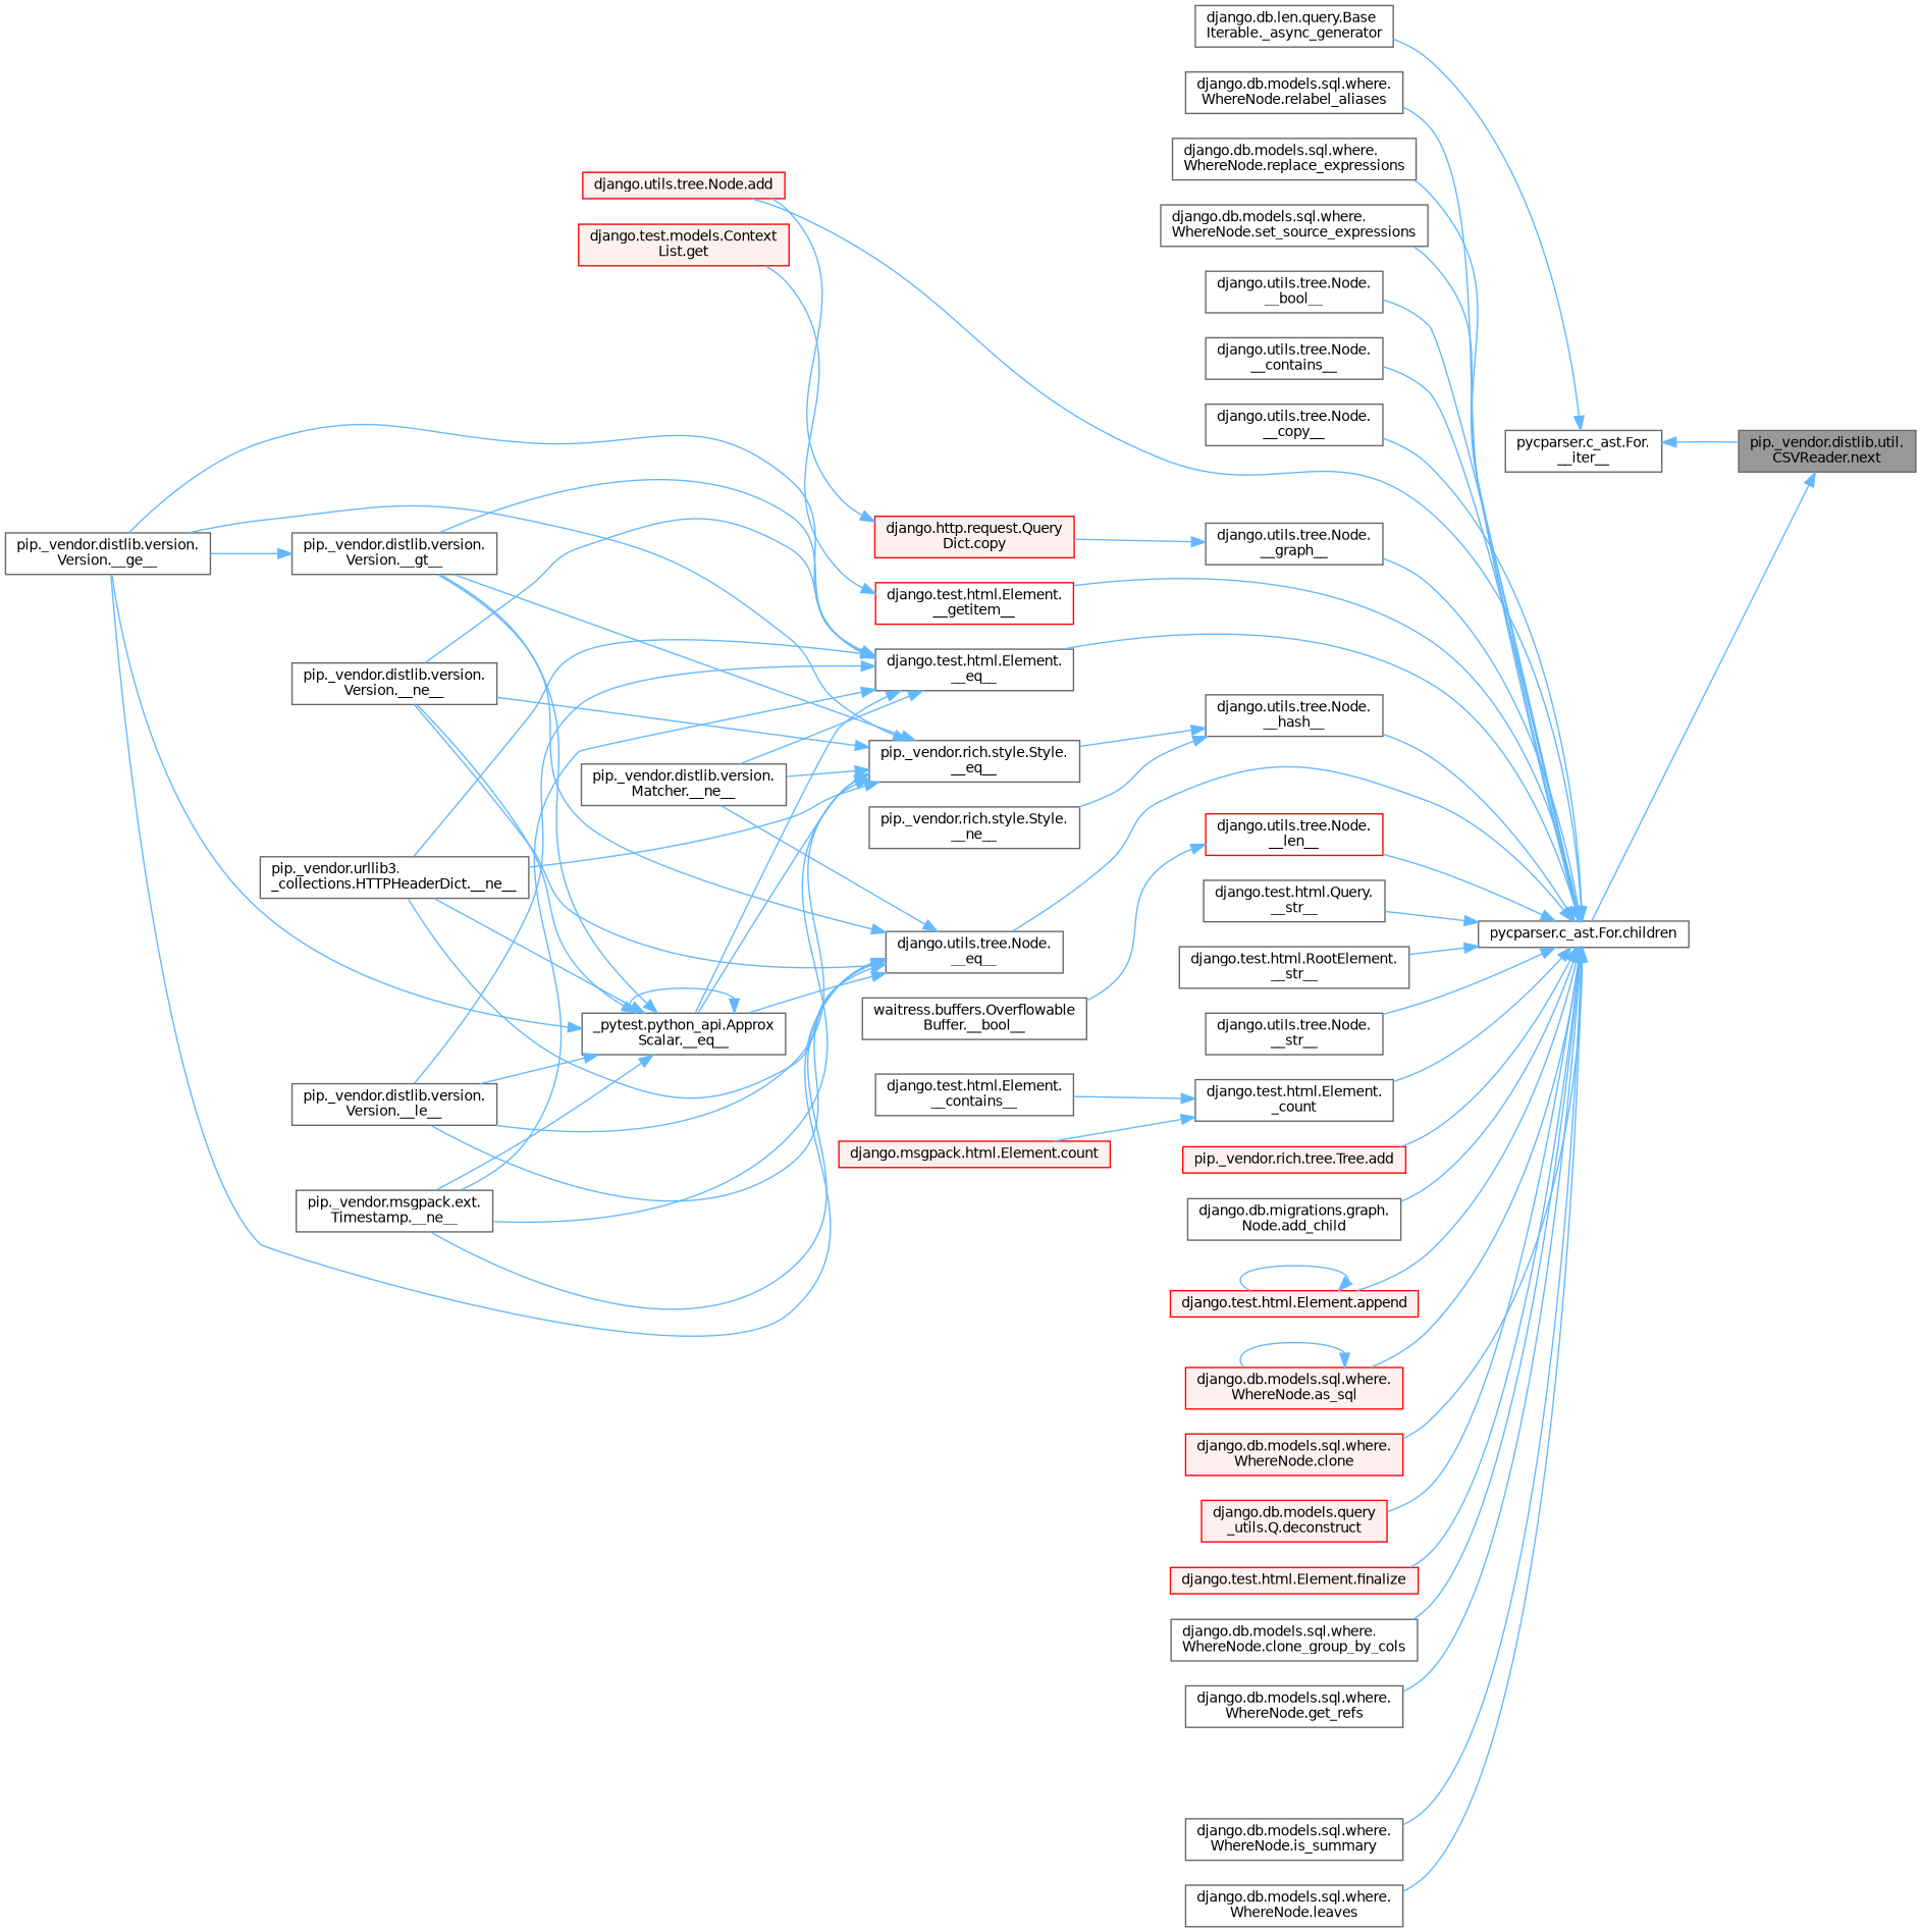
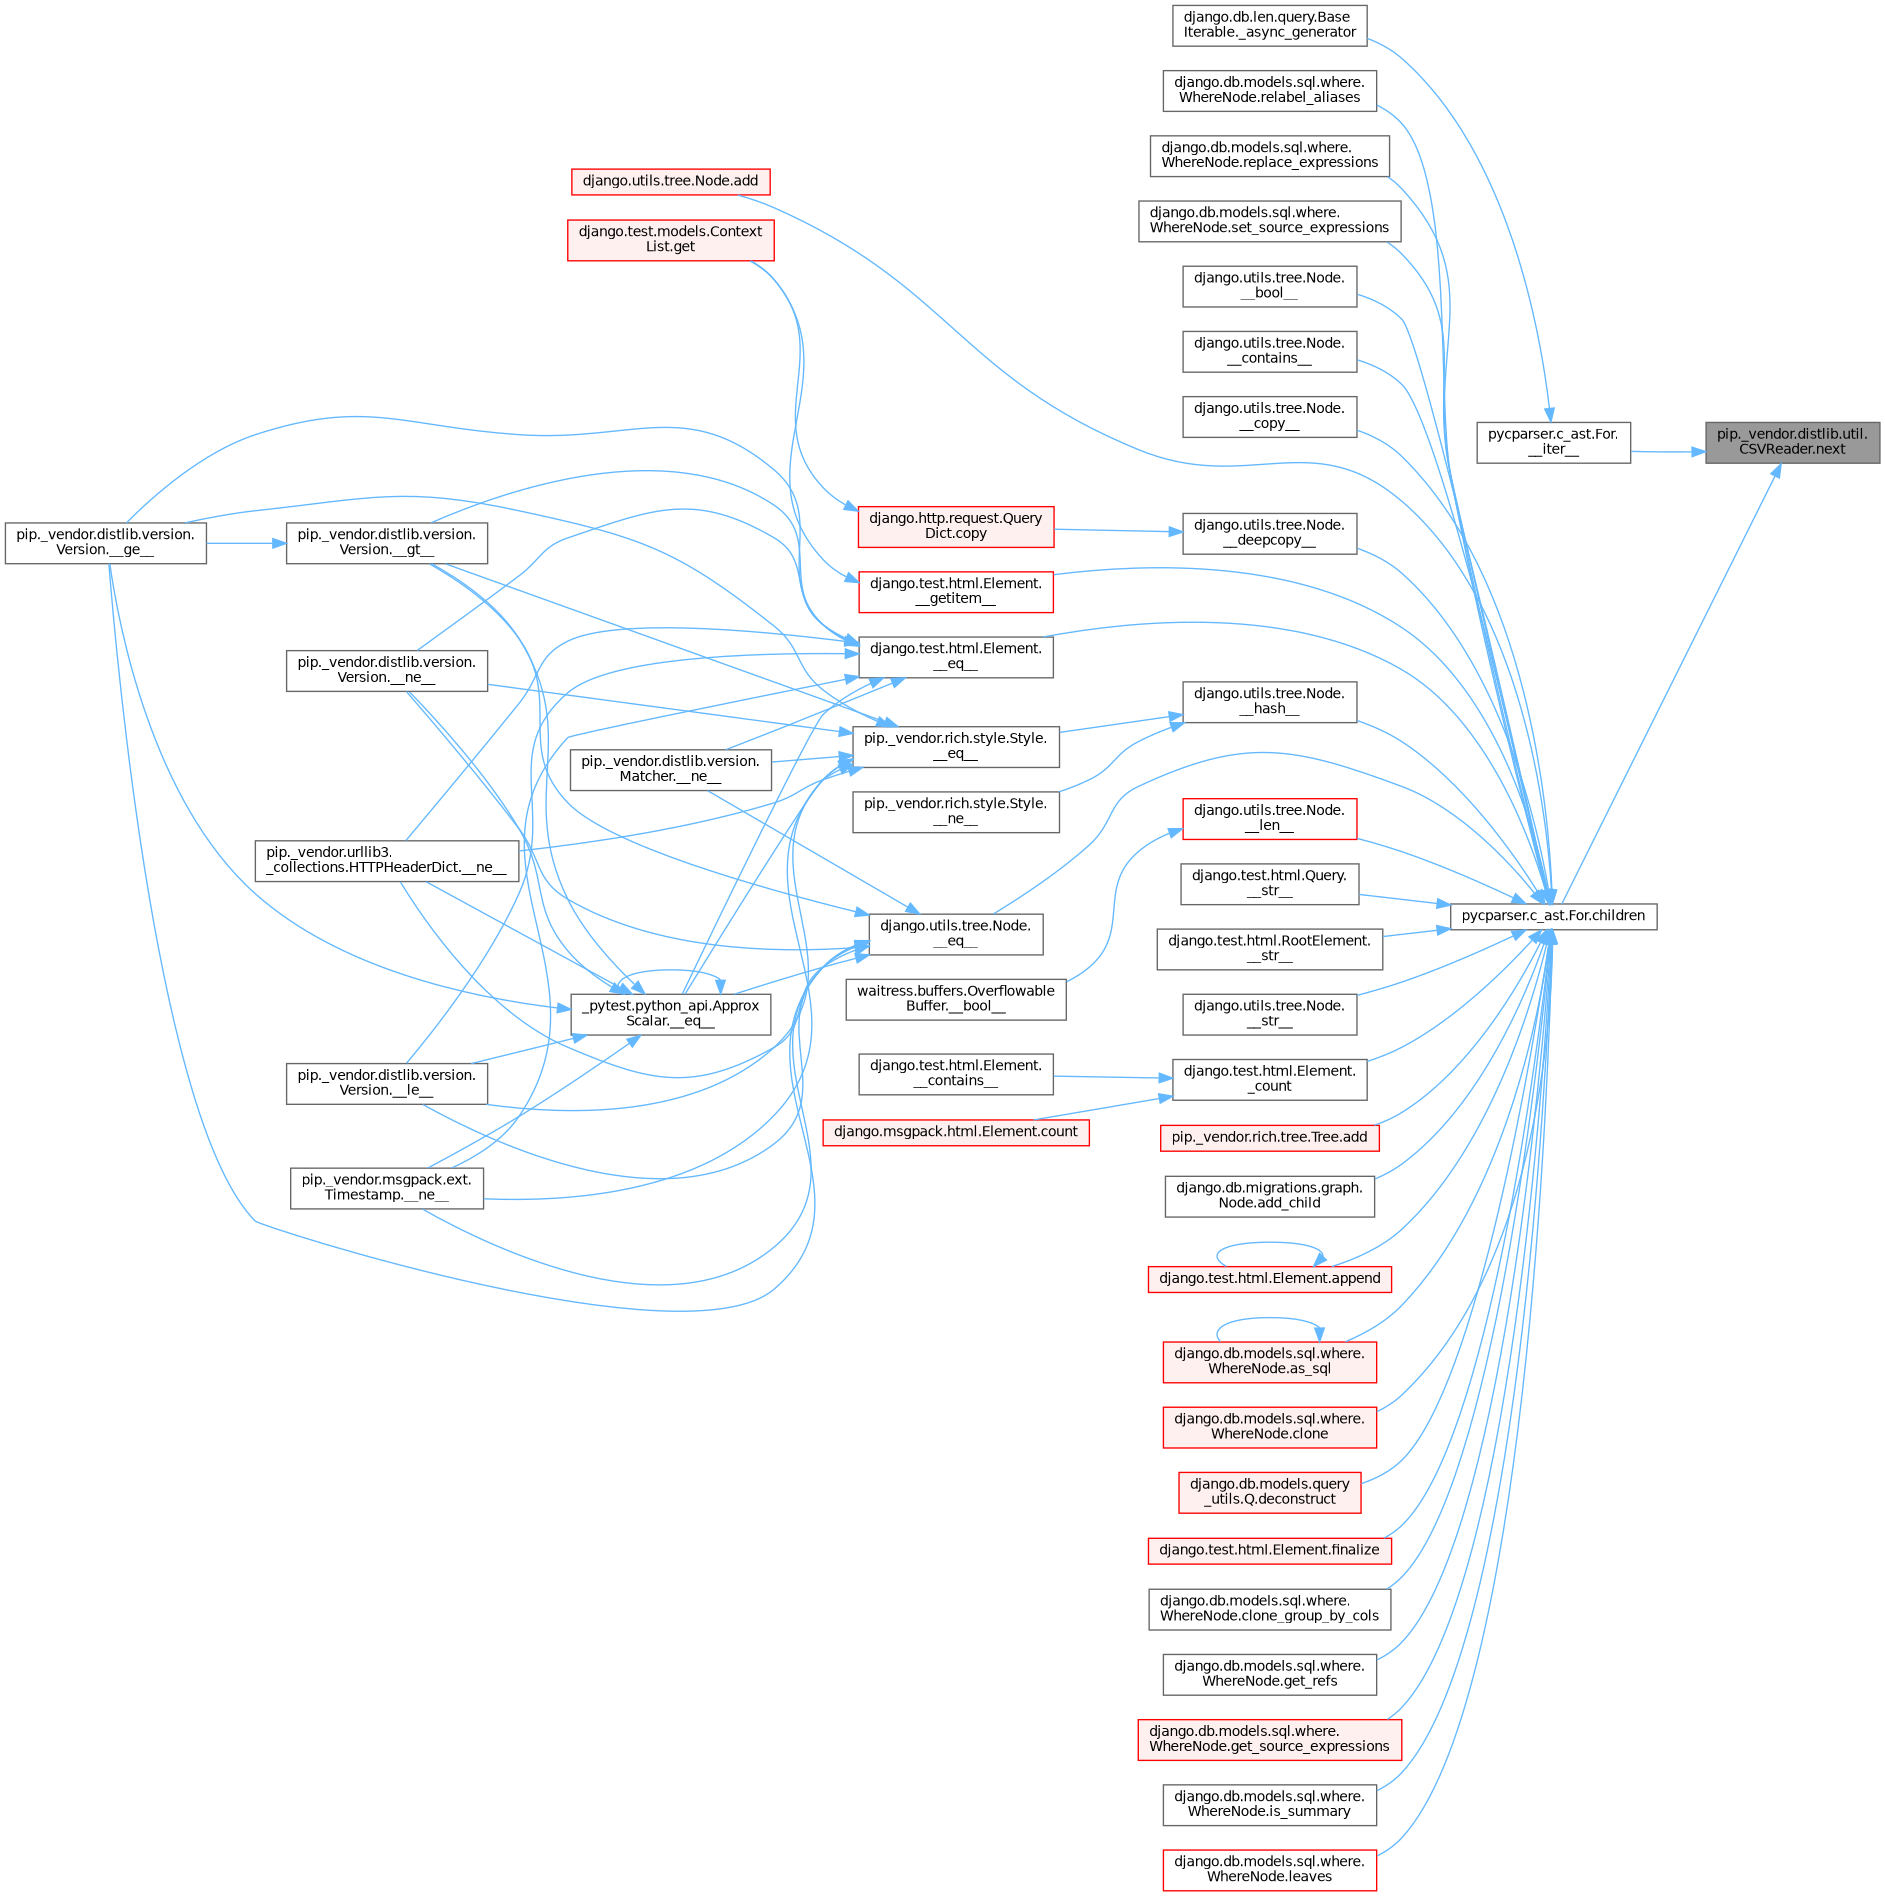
  digraph {
    rankdir=RL
    node [color=grey40 fillcolor=white fontname=Helvetica fontsize=10 shape=box style=filled]
    edge [color=steelblue1 dir=back fontname=Helvetica fontsize=10 labelfontname=Helvetica labelfontsize=10 style=solid]
    n1 [color=gray40 fillcolor=grey60 fontcolor=black height=0.2 label="pip._vendor.distlib.util.\lCSVReader.next" width=0.4]
    n2 [height=0.2 label="pycparser.c_ast.For.\l__iter__" width=0.4]
    n3 [height=0.2 label="pycparser.c_ast.For.children" width=0.4]
    n4 [height=0.2 label="django.db.len.query.Base\lIterable._async_generator" width=0.4]
    n5 [height=0.2 label="django.utils.tree.Node.\l__bool__" width=0.4]
    n6 [height=0.2 label="django.utils.tree.Node.\l__contains__" width=0.4]
    n7 [height=0.2 label="django.utils.tree.Node.\l__copy__" width=0.4]
-   n8 [height=0.2 label="django.utils.tree.Node.\l__graph__" width=0.4]
+   n8 [height=0.2 label="django.utils.tree.Node.\l__deepcopy__" width=0.4]
    n9 [color=red fillcolor="#FFF0F0" height=0.2 label="django.utils.tree.Node.add" width=0.4]
    n10 [height=0.2 label="django.test.html.Element.\l__eq__" width=0.4]
    n11 [height=0.2 label="django.utils.tree.Node.\l__eq__" width=0.4]
    n12 [color=red height=0.2 label="django.test.html.Element.\l__getitem__" width=0.4]
    n13 [height=0.2 label="django.utils.tree.Node.\l__hash__" width=0.4]
    n14 [color=red height=0.2 label="django.utils.tree.Node.\l__len__" width=0.4]
    n15 [height=0.2 label="django.test.html.Query.\l__str__" width=0.4]
    n16 [height=0.2 label="django.test.html.RootElement.\l__str__" width=0.4]
    n17 [height=0.2 label="django.utils.tree.Node.\l__str__" width=0.4]
    n18 [height=0.2 label="django.test.html.Element.\l_count" width=0.4]
    n19 [color=red fillcolor="#FFF0F0" height=0.2 label="pip._vendor.rich.tree.Tree.add" width=0.4]
    n20 [height=0.2 label="django.db.migrations.graph.\lNode.add_child" width=0.4]
    n21 [color=red fillcolor="#FFF0F0" height=0.2 label="django.test.html.Element.append" width=0.4]
    n22 [color=red fillcolor="#FFF0F0" height=0.2 label="django.db.models.sql.where.\lWhereNode.as_sql" width=0.4]
    n23 [color=red fillcolor="#FFF0F0" height=0.2 label="django.db.models.sql.where.\lWhereNode.clone" width=0.4]
    n24 [color=red fillcolor="#FFF0F0" height=0.2 label="django.db.models.query\l_utils.Q.deconstruct" width=0.4]
    n25 [color=red fillcolor="#FFF0F0" height=0.2 label="django.test.html.Element.finalize" width=0.4]
    n26 [height=0.2 label="django.db.models.sql.where.\lWhereNode.clone_group_by_cols" width=0.4]
    n27 [height=0.2 label="django.db.models.sql.where.\lWhereNode.get_refs" width=0.4]
+   n28 [color=red fillcolor="#FFF0F0" height=0.2 label="django.db.models.sql.where.\lWhereNode.get_source_expressions" width=0.4]
    n29 [height=0.2 label="django.db.models.sql.where.\lWhereNode.is_summary" width=0.4]
-   n30 [height=0.2 label="django.db.models.sql.where.\lWhereNode.leaves" width=0.4]
+   n30 [color=red height=0.2 label="django.db.models.sql.where.\lWhereNode.leaves" width=0.4]
    n31 [height=0.2 label="django.db.models.sql.where.\lWhereNode.relabel_aliases" width=0.4]
    n32 [height=0.2 label="django.db.models.sql.where.\lWhereNode.replace_expressions" width=0.4]
    n33 [height=0.2 label="django.db.models.sql.where.\lWhereNode.set_source_expressions" width=0.4]
    n34 [color=red fillcolor="#FFF0F0" height=0.2 label="django.http.request.Query\lDict.copy" width=0.4]
    n35 [height=0.2 label="_pytest.python_api.Approx\lScalar.__eq__" width=0.4]
    n36 [height=0.2 label="pip._vendor.distlib.version.\lVersion.__ge__" width=0.4]
    n37 [height=0.2 label="pip._vendor.distlib.version.\lVersion.__gt__" width=0.4]
    n38 [height=0.2 label="pip._vendor.distlib.version.\lVersion.__le__" width=0.4]
    n39 [height=0.2 label="pip._vendor.distlib.version.\lMatcher.__ne__" width=0.4]
    n40 [height=0.2 label="pip._vendor.distlib.version.\lVersion.__ne__" width=0.4]
    n41 [height=0.2 label="pip._vendor.msgpack.ext.\lTimestamp.__ne__" width=0.4]
    n42 [height=0.2 label="pip._vendor.urllib3.\l_collections.HTTPHeaderDict.__ne__" width=0.4]
    n43 [color=red fillcolor="#FFF0F0" height=0.2 label="django.test.models.Context\lList.get" width=0.4]
    n44 [height=0.2 label="pip._vendor.rich.style.Style.\l__eq__" width=0.4]
    n45 [height=0.2 label="pip._vendor.rich.style.Style.\l__ne__" width=0.4]
    n46 [height=0.2 label="waitress.buffers.Overflowable\lBuffer.__bool__" width=0.4]
    n47 [height=0.2 label="django.test.html.Element.\l__contains__" width=0.4]
    n48 [color=red fillcolor="#FFF0F0" height=0.2 label="django.msgpack.html.Element.count" width=0.4]
-   n2 -> n1
+   n1 -> n2
    n1 -> n3
    n2 -> n4
    n3 -> n5
    n3 -> n6
    n3 -> n7
    n3 -> n8
    n3 -> n9
    n3 -> n10
    n3 -> n11
    n3 -> n12
    n3 -> n13
    n3 -> n14
    n3 -> n15
    n3 -> n16
    n3 -> n17
    n3 -> n18
    n3 -> n19
    n3 -> n20
    n3 -> n21
    n3 -> n22
    n3 -> n23
    n3 -> n24
    n3 -> n25
    n3 -> n26
    n3 -> n27
+   n3 -> n28
    n3 -> n29
    n3 -> n30
    n3 -> n31
    n3 -> n32
    n3 -> n33
    n8 -> n34
    n10 -> n35
    n10 -> n36
    n10 -> n37
    n10 -> n38
    n10 -> n39
    n10 -> n40
    n10 -> n41
    n10 -> n42
    n11 -> n35
    n11 -> n36
    n11 -> n37
    n11 -> n38
    n11 -> n39
    n11 -> n40
    n11 -> n41
    n11 -> n42
    n12 -> n43
    n13 -> n44
    n13 -> n45
    n14 -> n46
    n18 -> n47
    n18 -> n48
    n21 -> n21
    n22 -> n22
-   n34 -> n9
+   n34 -> n43
    n35 -> n35
    n35 -> n36
    n35 -> n37
    n35 -> n38
    n35 -> n40
    n35 -> n41
    n35 -> n42
    n37 -> n36
    n44 -> n35
    n44 -> n36
    n44 -> n37
    n44 -> n38
    n44 -> n39
    n44 -> n40
    n44 -> n41
    n44 -> n42
  }
